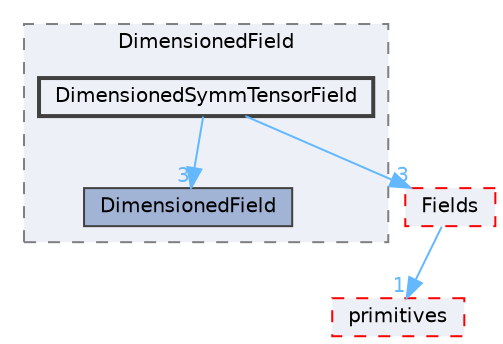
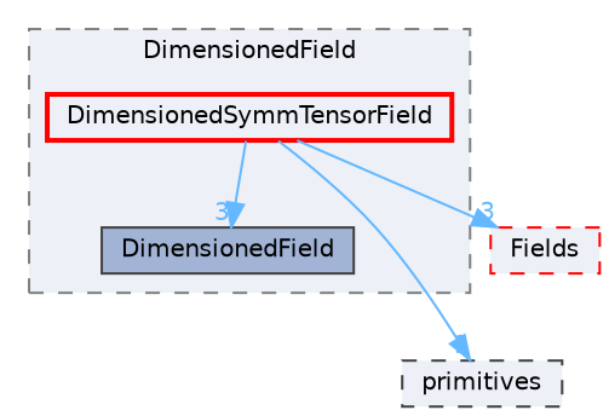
  digraph {
    compound=true
    node [color=grey25 fillcolor="#edf0f7" fontname=Helvetica fontsize=10 shape=box style="filled,dashed"]
    edge [color=steelblue1 fontcolor=steelblue1 fontname=Helvetica fontsize=10 headlabel=3 labeldistance=1.5 labelfontname=Helvetica labelfontsize=10]
    n1 [fillcolor="#a2b4d6" height=0.2 label=DimensionedField style=filled width=0.4]
-   n2 [height=0.2 label=DimensionedSymmTensorField style="filled,bold" width=0.4]
-   n3 [color=red height=0.2 label=primitives width=0.4]
+   n2 [color=red height=0.2 label=DimensionedSymmTensorField style="filled,bold" width=0.4]
+   n3 [height=0.2 label=primitives width=0.4]
    n4 [color=red height=0.2 label=Fields width=0.4]
    subgraph cluster_1 {
      bgcolor="#edf0f7"
      fontname=Helvetica
      fontsize=10
      label=DimensionedField
      pencolor=grey50
      style="filled,dashed"
      n1
      n2
    }
    n2 -> n1
-   n4 -> n3 [headlabel=1]
+   n2 -> n3 [headlabel=1]
    n2 -> n4
  }
